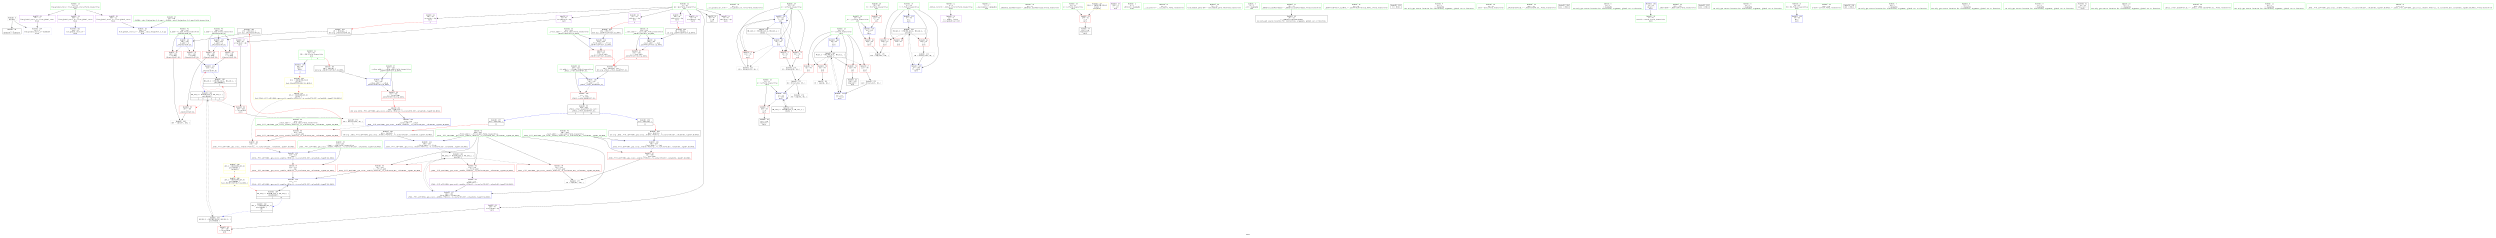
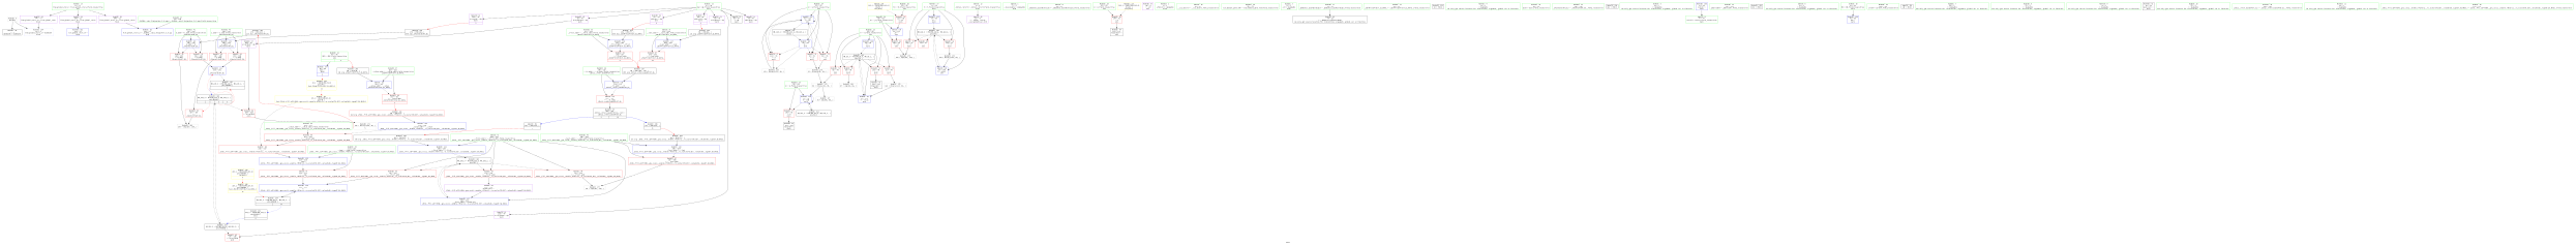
  digraph {
    fontname="Source Code Pro"
    label=SVFG
    node [color=green fontname="Source Code Pro" shape=record]
    edge [fontname="Source Code Pro" style=solid]
    n1 [color=grey label="{NodeID: 0\nNullPtr}"]
    n2 [color=black label="{NodeID: 48\n2\<--3\ndummyVal\<--dummyVal\n}"]
    n3 [color=blue label="{NodeID: 104\n247\<--3\nllvm.global_ctors_2\<--dummyVal\nGlob }" style=dotted]
    n4 [color=black label="{NodeID: 263\n179 = PHI(107, )\n1st arg _Z4cminIiEvRT_S0_ }"]
    n5 [color=blue label="{NodeID: 120\n182\<--179\nb.addr\<--b\n_Z4cminIiEvRT_S0_\n}"]
    n6 [color=red label="{NodeID: 91\n188\<--182\n\<--b.addr\n_Z4cminIiEvRT_S0_\n}"]
    n7 [color=red label="{NodeID: 92\n191\<--182\n\<--b.addr\n_Z4cminIiEvRT_S0_\n}"]
    n8 [color=grey label="{NodeID: 180\n189 = cmp(187, 188, )\n}"]
    n9 [color=blue label="{NodeID: 121\n192\<--191\n\<--\n_Z4cminIiEvRT_S0_\n}"]
    n10 [color=red label="{NodeID: 97\n222\<--208\n\<--__last.addr\n_ZSt8__fill_aIPiiEN9__gnu_cxx11__enable_ifIXsr11__is_scalarIT0_EE7__valueEvE6__typeET_S6_RKS3_\n}"]
    n11 [color=grey label="{NodeID: 177\n223 = cmp(221, 222, )\n}"]
-   n12 [label="{NodeID: 14\n16\<--17\n__cxx_global_var_init\<--__cxx_global_var_init_field_insensitive\n}"]
    n13 [color=blue label="{NodeID: 111\n51\<--113\nj\<--inc\nmain\n}"]
    n14 [color=red label="{NodeID: 74\n93\<--51\n\<--j\nmain\n}"]
    n15 [color=red label="{NodeID: 75\n94\<--51\n\<--j\nmain\n}"]
    n16 [color=red label="{NodeID: 76\n112\<--51\n\<--j\nmain\n}"]
    n17 [color=black label="{NodeID: 190\nMR_10V_2 = PHI(MR_10V_4, MR_10V_1, )\npts\{52 \}\n}"]
    n18 [color=grey label="{NodeID: 176\n95 = Binary(93, 94, )\n}"]
    n19 [color=grey label="{NodeID: 173\n113 = Binary(112, 90, )\n}"]
    n20 [color=blue label="{NodeID: 109\n51\<--90\nj\<--\nmain\n}"]
    n21 [color=grey label="{NodeID: 172\n96 = Binary(92, 95, )\n}"]
    n22 [label="{NodeID: 28\n59\<--60\n_b\<--_b_field_insensitive\nmain\n}"]
    n23 [color=red label="{NodeID: 82\n129\<--59\n\<--_b\nmain\n}"]
    n24 [color=blue label="{NodeID: 114\n59\<--125\n_b\<--\nmain\n}"]
    n25 [color=grey label="{NodeID: 179\n130 = cmp(128, 129, )\n}"]
    n26 [color=blue label="{NodeID: 125\n212\<--218\n__tmp\<--\n_ZSt8__fill_aIPiiEN9__gnu_cxx11__enable_ifIXsr11__is_scalarIT0_EE7__valueEvE6__typeET_S6_RKS3_\n}"]
    n27 [color=red label="{NodeID: 99\n225\<--212\n\<--__tmp\n_ZSt8__fill_aIPiiEN9__gnu_cxx11__enable_ifIXsr11__is_scalarIT0_EE7__valueEvE6__typeET_S6_RKS3_\n}"]
    n28 [color=blue label="{NodeID: 126\n226\<--225\n\<--\n_ZSt8__fill_aIPiiEN9__gnu_cxx11__enable_ifIXsr11__is_scalarIT0_EE7__valueEvE6__typeET_S6_RKS3_\n}"]
    n29 [color=black label="{NodeID: 184\nMR_22V_2 = PHI(MR_22V_3, MR_22V_1, )\npts\{480000 \}\n|{|<s1>11}}"]
    n30 [label="{NodeID: 42\n206\<--207\n__first.addr\<--__first.addr_field_insensitive\n_ZSt8__fill_aIPiiEN9__gnu_cxx11__enable_ifIXsr11__is_scalarIT0_EE7__valueEvE6__typeET_S6_RKS3_\n}"]
    n31 [color=red label="{NodeID: 94\n221\<--206\n\<--__first.addr\n_ZSt8__fill_aIPiiEN9__gnu_cxx11__enable_ifIXsr11__is_scalarIT0_EE7__valueEvE6__typeET_S6_RKS3_\n}"]
    n32 [color=red label="{NodeID: 95\n226\<--206\n\<--__first.addr\n_ZSt8__fill_aIPiiEN9__gnu_cxx11__enable_ifIXsr11__is_scalarIT0_EE7__valueEvE6__typeET_S6_RKS3_\n}"]
    n33 [color=red label="{NodeID: 96\n229\<--206\n\<--__first.addr\n_ZSt8__fill_aIPiiEN9__gnu_cxx11__enable_ifIXsr11__is_scalarIT0_EE7__valueEvE6__typeET_S6_RKS3_\n}"]
    n34 [color=blue label="{NodeID: 122\n206\<--203\n__first.addr\<--__first\n_ZSt8__fill_aIPiiEN9__gnu_cxx11__enable_ifIXsr11__is_scalarIT0_EE7__valueEvE6__typeET_S6_RKS3_\n}"]
    n35 [color=blue label="{NodeID: 127\n206\<--230\n__first.addr\<--incdec.ptr\n_ZSt8__fill_aIPiiEN9__gnu_cxx11__enable_ifIXsr11__is_scalarIT0_EE7__valueEvE6__typeET_S6_RKS3_\n}"]
    n36 [color=purple label="{NodeID: 69\n230\<--229\nincdec.ptr\<--\n_ZSt8__fill_aIPiiEN9__gnu_cxx11__enable_ifIXsr11__is_scalarIT0_EE7__valueEvE6__typeET_S6_RKS3_\n}"]
    n37 [color=black label="{NodeID: 183\nMR_38V_3 = PHI(MR_38V_4, MR_38V_2, )\npts\{207 \}\n}"]
    n38 [color=purple label="{NodeID: 56\n22\<--4\n\<--_ZStL8__ioinit\n__cxx_global_var_init\n}"]
    n39 [color=red label="{NodeID: 70\n86\<--49\n\<--i\nmain\n}"]
    n40 [color=grey label="{NodeID: 181\n87 = cmp(86, 66, )\n}"]
    n41 [color=red label="{NodeID: 84\n106\<--105\n\<--arrayidx8\nmain\n}"]
    n42 [color=grey label="{NodeID: 171\n107 = Binary(106, 90, )\n|{<s0>5}}"]
    n43 [label="{NodeID: 1\n7\<--1\n__dso_handle\<--dummyObj\nGlob }"]
    n44 [color=black label="{NodeID: 264\n154 = PHI(77, )\n0th arg _ZSt4fillIPiiEvT_S1_RKT0_ }"]
    n45 [color=blue label="{NodeID: 116\n157\<--154\n__first.addr\<--__first\n_ZSt4fillIPiiEvT_S1_RKT0_\n}"]
    n46 [color=red label="{NodeID: 86\n166\<--157\n\<--__first.addr\n_ZSt4fillIPiiEvT_S1_RKT0_\n|{<s0>9}}"]
    n47 [color=black label="{NodeID: 267\n235 = PHI(166, 170, )\n0th arg _ZSt12__niter_baseIPiET_S1_ }"]
    n48 [color=red label="{NodeID: 98\n217\<--210\n\<--__value.addr\n_ZSt8__fill_aIPiiEN9__gnu_cxx11__enable_ifIXsr11__is_scalarIT0_EE7__valueEvE6__typeET_S6_RKS3_\n}"]
    n49 [color=red label="{NodeID: 100\n218\<--217\n\<--\n_ZSt8__fill_aIPiiEN9__gnu_cxx11__enable_ifIXsr11__is_scalarIT0_EE7__valueEvE6__typeET_S6_RKS3_\n}"]
    n50 [label="{NodeID: 15\n20\<--21\n_ZNSt8ios_base4InitC1Ev\<--_ZNSt8ios_base4InitC1Ev_field_insensitive\n}"]
    n51 [color=blue label="{NodeID: 112\n49\<--118\ni\<--inc11\nmain\n}"]
    n52 [color=black label="{NodeID: 189\nMR_8V_3 = PHI(MR_8V_4, MR_8V_2, )\npts\{50 \}\n}"]
    n53 [color=red label="{NodeID: 71\n92\<--49\n\<--i\nmain\n}"]
    n54 [color=red label="{NodeID: 72\n103\<--49\n\<--i\nmain\n}"]
    n55 [color=red label="{NodeID: 73\n117\<--49\n\<--i\nmain\n}"]
    n56 [color=black label="{NodeID: 53\n104\<--103\nidxprom7\<--\nmain\n}"]
    n57 [color=grey label="{NodeID: 175\n118 = Binary(117, 90, )\n}"]
    n58 [label="{NodeID: 29\n61\<--62\nn\<--n_field_insensitive\nmain\n}"]
    n59 [color=red label="{NodeID: 83\n134\<--61\n\<--n\nmain\n}"]
    n60 [color=black label="{NodeID: 54\n135\<--134\nidxprom17\<--\nmain\n}"]
    n61 [color=black label="{NodeID: 252\n22V_2 = CSCHI(MR_22V_1)\npts\{480000 \}\nCS[]|{<s0>4}}" style=double]
    n62 [color=black label="{NodeID: 192\nMR_22V_3 = PHI(MR_22V_4, MR_22V_2, )\npts\{480000 \}\n}"]
    n63 [label="{NodeID: 43\n208\<--209\n__last.addr\<--__last.addr_field_insensitive\n_ZSt8__fill_aIPiiEN9__gnu_cxx11__enable_ifIXsr11__is_scalarIT0_EE7__valueEvE6__typeET_S6_RKS3_\n}"]
    n64 [color=blue label="{NodeID: 123\n208\<--204\n__last.addr\<--__last\n_ZSt8__fill_aIPiiEN9__gnu_cxx11__enable_ifIXsr11__is_scalarIT0_EE7__valueEvE6__typeET_S6_RKS3_\n}"]
    n65 [color=purple label="{NodeID: 57\n138\<--9\n\<--.str\nmain\n}"]
    n66 [color=blue label="{NodeID: 110\n53\<--96\nk\<--add\nmain\n}"]
    n67 [color=grey label="{NodeID: 178\n98 = cmp(96, 66, )\n}"]
    n68 [color=red label="{NodeID: 77\n100\<--53\n\<--k\nmain\n}"]
    n69 [color=black label="{NodeID: 191\nMR_12V_2 = PHI(MR_12V_4, MR_12V_1, )\npts\{54 \}\n}"]
    n70 [color=red label="{NodeID: 85\n137\<--136\n\<--arrayidx18\nmain\n}"]
    n71 [label="{NodeID: 2\n8\<--1\n_ZSt3cin\<--dummyObj\nGlob }"]
    n72 [color=black label="{NodeID: 265\n155 = PHI(80, )\n1st arg _ZSt4fillIPiiEvT_S1_RKT0_ }"]
    n73 [color=blue label="{NodeID: 117\n159\<--155\n__last.addr\<--__last\n_ZSt4fillIPiiEvT_S1_RKT0_\n}"]
    n74 [color=red label="{NodeID: 87\n170\<--159\n\<--__last.addr\n_ZSt4fillIPiiEvT_S1_RKT0_\n|{<s0>10}}"]
    n75 [color=black label="{NodeID: 182\nMR_16V_3 = PHI(MR_16V_4, MR_16V_2, )\npts\{58 \}\n}"]
    n76 [color=red label="{NodeID: 79\n128\<--57\n\<--T\nmain\n}"]
    n77 [color=red label="{NodeID: 80\n133\<--57\n\<--T\nmain\n}"]
    n78 [color=red label="{NodeID: 81\n143\<--57\n\<--T\nmain\n}"]
    n79 [color=blue label="{NodeID: 115\n57\<--144\nT\<--inc21\nmain\n}"]
    n80 [color=grey label="{NodeID: 174\n144 = Binary(143, 90, )\n}"]
    n81 [label="{NodeID: 16\n26\<--27\n__cxa_atexit\<--__cxa_atexit_field_insensitive\n}"]
    n82 [color=blue label="{NodeID: 113\n57\<--90\nT\<--\nmain\n}"]
    n83 [label="{NodeID: 30\n74\<--75\nllvm.memset.p0i8.i64\<--llvm.memset.p0i8.i64_field_insensitive\n}"]
    n84 [label="{NodeID: 44\n210\<--211\n__value.addr\<--__value.addr_field_insensitive\n_ZSt8__fill_aIPiiEN9__gnu_cxx11__enable_ifIXsr11__is_scalarIT0_EE7__valueEvE6__typeET_S6_RKS3_\n}"]
    n85 [color=blue label="{NodeID: 124\n210\<--205\n__value.addr\<--__value\n_ZSt8__fill_aIPiiEN9__gnu_cxx11__enable_ifIXsr11__is_scalarIT0_EE7__valueEvE6__typeET_S6_RKS3_\n}"]
    n86 [color=purple label="{NodeID: 58\n245\<--11\nllvm.global_ctors_0\<--llvm.global_ctors\nGlob }"]
    n87 [color=blue label="{NodeID: 102\n245\<--12\nllvm.global_ctors_0\<--\nGlob }"]
    n88 [color=black label="{NodeID: 188\nMR_22V_4 = PHI(MR_22V_5, MR_22V_3, )\npts\{480000 \}\n|{|<s2>5|<s3>5|<s4>5}}"]
    n89 [color=black label="{NodeID: 185\nMR_22V_3 = PHI(MR_22V_2, MR_22V_1, )\npts\{480000 \}\n|{<s0>5}}"]
    n90 [color=red label="{NodeID: 93\n187\<--186\n\<--\n_Z4cminIiEvRT_S0_\n}"]
    n91 [color=blue label="{NodeID: 128\n236\<--235\n__it.addr\<--__it\n_ZSt12__niter_baseIPiET_S1_\n}"]
    n92 [color=red label="{NodeID: 101\n239\<--236\n\<--__it.addr\n_ZSt12__niter_baseIPiET_S1_\n}"]
    n93 [label="{NodeID: 3\n9\<--1\n.str\<--dummyObj\nGlob }"]
    n94 [color=black label="{NodeID: 266\n156 = PHI(45, )\n2nd arg _ZSt4fillIPiiEvT_S1_RKT0_ }"]
    n95 [color=blue label="{NodeID: 118\n161\<--156\n__value.addr\<--__value\n_ZSt4fillIPiiEvT_S1_RKT0_\n}"]
    n96 [color=red label="{NodeID: 88\n172\<--161\n\<--__value.addr\n_ZSt4fillIPiiEvT_S1_RKT0_\n|{<s0>11}}"]
    n97 [color=red label="{NodeID: 261\n205 = PHI(172, )\n2nd arg _ZSt8__fill_aIPiiEN9__gnu_cxx11__enable_ifIXsr11__is_scalarIT0_EE7__valueEvE6__typeET_S6_RKS3_ }"]
    n98 [label="{NodeID: 17\n25\<--31\n_ZNSt8ios_base4InitD1Ev\<--_ZNSt8ios_base4InitD1Ev_field_insensitive\n}"]
    n99 [color=black label="{NodeID: 49\n24\<--25\n\<--_ZNSt8ios_base4InitD1Ev\nCan only get source location for instruction, argument, global var or function.}"]
    n100 [label="{NodeID: 31\n82\<--83\n_ZSt4fillIPiiEvT_S1_RKT0_\<--_ZSt4fillIPiiEvT_S1_RKT0__field_insensitive\n}"]
    n101 [color=black label="{NodeID: 55\n234\<--239\n_ZSt12__niter_baseIPiET_S1__ret\<--\n_ZSt12__niter_baseIPiET_S1_\n|{<s0>9|<s1>10}}"]
    n102 [color=black label="{NodeID: 257\n167 = PHI(234, )\n|{<s0>11}}"]
    n103 [color=black label="{NodeID: 258\n171 = PHI(234, )\n|{<s0>11}}"]
    n104 [label="{NodeID: 45\n212\<--213\n__tmp\<--__tmp_field_insensitive\n_ZSt8__fill_aIPiiEN9__gnu_cxx11__enable_ifIXsr11__is_scalarIT0_EE7__valueEvE6__typeET_S6_RKS3_\n}"]
    n105 [color=purple label="{NodeID: 59\n246\<--11\nllvm.global_ctors_1\<--llvm.global_ctors\nGlob }"]
    n106 [color=blue label="{NodeID: 103\n246\<--13\nllvm.global_ctors_1\<--_GLOBAL__sub_I_Anjupiter_3_0.cpp\nGlob }"]
    n107 [color=black label="{NodeID: 253\n23 = PHI()\n}"]
    n108 [label="{NodeID: 4\n12\<--1\n\<--dummyObj\nCan only get source location for instruction, argument, global var or function.}"]
    n109 [color=black label="{NodeID: 259\n203 = PHI(167, )\n0th arg _ZSt8__fill_aIPiiEN9__gnu_cxx11__enable_ifIXsr11__is_scalarIT0_EE7__valueEvE6__typeET_S6_RKS3_ }"]
    n110 [color=black label="{NodeID: 260\n204 = PHI(171, )\n1st arg _ZSt8__fill_aIPiiEN9__gnu_cxx11__enable_ifIXsr11__is_scalarIT0_EE7__valueEvE6__typeET_S6_RKS3_ }"]
    n111 [label="{NodeID: 18\n38\<--39\nmain\<--main_field_insensitive\n}"]
    n112 [label="{NodeID: 32\n109\<--110\n_Z4cminIiEvRT_S0_\<--_Z4cminIiEvRT_S0__field_insensitive\n}"]
    n113 [label="{NodeID: 46\n236\<--237\n__it.addr\<--__it.addr_field_insensitive\n_ZSt12__niter_baseIPiET_S1_\n}"]
    n114 [color=purple label="{NodeID: 60\n247\<--11\nllvm.global_ctors_2\<--llvm.global_ctors\nGlob }"]
    n115 [color=black label="{NodeID: 254\n121 = PHI()\n}"]
    n116 [label="{NodeID: 5\n64\<--1\n\<--dummyObj\nCan only get source location for instruction, argument, global var or function.}"]
    n117 [label="{NodeID: 19\n41\<--42\nretval\<--retval_field_insensitive\nmain\n}"]
    n118 [color=blue label="{NodeID: 105\n41\<--64\nretval\<--\nmain\n}"]
    n119 [label="{NodeID: 33\n122\<--123\n_ZNSirsERi\<--_ZNSirsERi_field_insensitive\n}"]
    n120 [label="{NodeID: 47\n13\<--241\n_GLOBAL__sub_I_Anjupiter_3_0.cpp\<--_GLOBAL__sub_I_Anjupiter_3_0.cpp_field_insensitive\n}"]
    n121 [color=purple label="{NodeID: 61\n76\<--47\narraydecay\<--dp\nmain\n}"]
    n122 [color=black label="{NodeID: 255\n132 = PHI()\n}"]
    n123 [color=black label="{NodeID: 52\n101\<--100\nidxprom\<--\nmain\n}"]
    n124 [color=red label="{NodeID: 89\n186\<--180\n\<--a.addr\n_Z4cminIiEvRT_S0_\n}"]
    n125 [label="{NodeID: 6\n66\<--1\n\<--dummyObj\nCan only get source location for instruction, argument, global var or function.}"]
    n126 [label="{NodeID: 20\n43\<--44\nMX\<--MX_field_insensitive\nmain\n}"]
    n127 [color=blue label="{NodeID: 106\n43\<--66\nMX\<--\nmain\n}"]
    n128 [label="{NodeID: 34\n140\<--141\nprintf\<--printf_field_insensitive\n}"]
+   n129 [color=yellow label="{NodeID: 214\n14V_1 = ENCHI(MR_14V_0)\npts\{56 \}\nFun[main]}" style=double]
    n130 [color=red label="{NodeID: 78\n125\<--55\n\<--TC\nmain\n}"]
    n131 [color=purple label="{NodeID: 62\n77\<--47\nadd.ptr\<--dp\nmain\n|{<s0>4}}"]
    n132 [color=black label="{NodeID: 256\n139 = PHI()\n}"]
    n133 [color=red label="{NodeID: 90\n192\<--180\n\<--a.addr\n_Z4cminIiEvRT_S0_\n}"]
    n134 [label="{NodeID: 7\n68\<--1\n\<--dummyObj\nCan only get source location for instruction, argument, global var or function.}"]
    n135 [label="{NodeID: 21\n45\<--46\nINF\<--INF_field_insensitive\nmain\n|{|<s1>4}}"]
    n136 [color=blue label="{NodeID: 107\n45\<--68\nINF\<--\nmain\n|{<s0>4}}"]
    n137 [color=yellow label="{NodeID: 203\n6V_1 = ENCHI(MR_6V_0)\npts\{46 \}\nFun[_ZSt4fillIPiiEvT_S1_RKT0_]|{<s0>11}}" style=double]
    n138 [color=yellow label="{NodeID: 193\n6V_1 = ENCHI(MR_6V_0)\npts\{46 \}\nFun[_ZSt8__fill_aIPiiEN9__gnu_cxx11__enable_ifIXsr11__is_scalarIT0_EE7__valueEvE6__typeET_S6_RKS3_]}" style=double]
    n139 [label="{NodeID: 35\n157\<--158\n__first.addr\<--__first.addr_field_insensitive\n_ZSt4fillIPiiEvT_S1_RKT0_\n}"]
    n140 [color=purple label="{NodeID: 63\n78\<--47\narraydecay1\<--dp\nmain\n}"]
    n141 [color=purple label="{NodeID: 67\n105\<--47\narrayidx8\<--dp\nmain\n}"]
    n142 [label="{NodeID: 8\n71\<--1\n\<--dummyObj\nCan only get source location for instruction, argument, global var or function.}"]
    n143 [label="{NodeID: 22\n47\<--48\ndp\<--dp_field_insensitive\nmain\n}"]
    n144 [color=black label="{NodeID: 50\n69\<--47\n\<--dp\nmain\n}"]
    n145 [color=purple label="{NodeID: 64\n79\<--47\nadd.ptr2\<--dp\nmain\n}"]
    n146 [color=purple label="{NodeID: 65\n80\<--47\nadd.ptr3\<--dp\nmain\n|{<s0>4}}"]
    n147 [color=purple label="{NodeID: 66\n102\<--47\narrayidx\<--dp\nmain\n|{<s0>5}}"]
    n148 [color=purple label="{NodeID: 68\n136\<--47\narrayidx18\<--dp\nmain\n}"]
    n149 [color=black label="{NodeID: 262\n178 = PHI(102, )\n0th arg _Z4cminIiEvRT_S0_ }"]
    n150 [color=blue label="{NodeID: 119\n180\<--178\na.addr\<--a\n_Z4cminIiEvRT_S0_\n}"]
    n151 [label="{NodeID: 36\n159\<--160\n__last.addr\<--__last.addr_field_insensitive\n_ZSt4fillIPiiEvT_S1_RKT0_\n}"]
    n152 [label="{NodeID: 9\n72\<--1\n\<--dummyObj\nCan only get source location for instruction, argument, global var or function.}"]
    n153 [label="{NodeID: 23\n49\<--50\ni\<--i_field_insensitive\nmain\n}"]
    n154 [color=blue label="{NodeID: 108\n49\<--64\ni\<--\nmain\n}"]
    n155 [label="{NodeID: 37\n161\<--162\n__value.addr\<--__value.addr_field_insensitive\n_ZSt4fillIPiiEvT_S1_RKT0_\n}"]
    n156 [color=yellow label="{NodeID: 217\n20V_1 = ENCHI(MR_20V_0)\npts\{62 \}\nFun[main]}" style=double]
    n157 [color=black label="{NodeID: 51\n40\<--64\nmain_ret\<--\nmain\n}"]
    n158 [label="{NodeID: 10\n73\<--1\n\<--dummyObj\nCan only get source location for instruction, argument, global var or function.}"]
    n159 [label="{NodeID: 24\n51\<--52\nj\<--j_field_insensitive\nmain\n}"]
    n160 [label="{NodeID: 38\n168\<--169\n_ZSt12__niter_baseIPiET_S1_\<--_ZSt12__niter_baseIPiET_S1__field_insensitive\n}"]
    n161 [color=yellow label="{NodeID: 218\n22V_1 = ENCHI(MR_22V_0)\npts\{480000 \}\nFun[main]|{<s0>4}}" style=double]
    n162 [color=yellow label="{NodeID: 206\n22V_1 = ENCHI(MR_22V_0)\npts\{480000 \}\nFun[_ZSt4fillIPiiEvT_S1_RKT0_]|{<s0>11}}" style=double]
    n163 [label="{NodeID: 11\n90\<--1\n\<--dummyObj\nCan only get source location for instruction, argument, global var or function.}"]
    n164 [label="{NodeID: 25\n53\<--54\nk\<--k_field_insensitive\nmain\n}"]
    n165 [label="{NodeID: 39\n174\<--175\n_ZSt8__fill_aIPiiEN9__gnu_cxx11__enable_ifIXsr11__is_scalarIT0_EE7__valueEvE6__typeET_S6_RKS3_\<--_ZSt8__fill_aIPiiEN9__gnu_cxx11__enable_ifIXsr11__is_scalarIT0_EE7__valueEvE6__typeET_S6_RKS3__field_insensitive\n}"]
    n166 [label="{NodeID: 12\n4\<--6\n_ZStL8__ioinit\<--_ZStL8__ioinit_field_insensitive\nGlob }"]
    n167 [label="{NodeID: 26\n55\<--56\nTC\<--TC_field_insensitive\nmain\n}"]
    n168 [label="{NodeID: 40\n180\<--181\na.addr\<--a.addr_field_insensitive\n_Z4cminIiEvRT_S0_\n}"]
    n169 [label="{NodeID: 13\n11\<--15\nllvm.global_ctors\<--llvm.global_ctors_field_insensitive\nCan }"]
    n170 [label="{NodeID: 27\n57\<--58\nT\<--T_field_insensitive\nmain\n}"]
    n171 [label="{NodeID: 41\n182\<--183\nb.addr\<--b.addr_field_insensitive\n_Z4cminIiEvRT_S0_\n}"]
    n1 -> n2
    n1 -> n3
    n4 -> n5
    n5 -> n6 [style=dashed]
    n5 -> n7 [style=dashed]
    n6 -> n8
    n7 -> n9
    n9 -> n89 [style=dashed]
    n10 -> n11
    n13 -> n13 [style=dashed]
    n13 -> n14 [style=dashed]
    n13 -> n15 [style=dashed]
    n13 -> n16 [style=dashed]
    n13 -> n17 [style=dashed]
    n14 -> n18
    n15 -> n18
    n16 -> n19
    n17 -> n20 [style=dashed]
    n18 -> n21
    n19 -> n13
    n20 -> n13 [style=dashed]
    n20 -> n14 [style=dashed]
    n20 -> n15 [style=dashed]
    n20 -> n16 [style=dashed]
    n20 -> n19 [style=dashed]
    n21 -> n66
    n21 -> n67
    n22 -> n23
    n22 -> n24
    n23 -> n25
    n24 -> n23 [style=dashed]
    n26 -> n27 [style=dashed]
    n27 -> n28
    n28 -> n29 [style=dashed]
    n29 -> n28 [style=dashed]
    n29 -> n61 [color=blue style=dashed tailport=s1]
    n30 -> n31
    n30 -> n32
    n30 -> n33
    n30 -> n34
    n30 -> n35
    n31 -> n11
    n32 -> n28
    n33 -> n36
    n34 -> n37 [style=dashed]
    n35 -> n37 [style=dashed]
    n36 -> n35
    n37 -> n31 [style=dashed]
    n37 -> n32 [style=dashed]
    n37 -> n33 [style=dashed]
    n37 -> n35 [style=dashed]
    n39 -> n40
    n41 -> n42
    n42 -> n4 [color=red tailport=s0]
    n44 -> n45
    n45 -> n46 [style=dashed]
    n46 -> n47 [color=red tailport=s0]
    n47 -> n91
    n48 -> n49
    n49 -> n26
    n51 -> n52 [style=dashed]
    n52 -> n39 [style=dashed]
    n52 -> n51 [style=dashed]
    n52 -> n53 [style=dashed]
    n52 -> n54
    n52 -> n55 [style=dashed]
    n53 -> n21
    n54 -> n56
    n55 -> n57
    n57 -> n51
    n58 -> n59
    n59 -> n60
    n61 -> n62 [color=blue style=dashed tailport=s0]
    n62 -> n70 [style=dashed]
    n62 -> n88 [style=dashed]
    n63 -> n10
    n63 -> n64
    n64 -> n10 [style=dashed]
    n66 -> n66 [style=dashed]
    n66 -> n68 [style=dashed]
    n66 -> n69 [style=dashed]
    n68 -> n123
    n69 -> n66 [style=dashed]
    n72 -> n73
    n73 -> n74 [style=dashed]
    n74 -> n47 [color=red tailport=s0]
    n75 -> n76 [style=dashed]
    n75 -> n77 [style=dashed]
    n75 -> n78 [style=dashed]
    n75 -> n79 [style=dashed]
    n76 -> n25
    n78 -> n80
    n79 -> n75 [style=dashed]
    n80 -> n79
    n82 -> n75 [style=dashed]
    n84 -> n48
    n85 -> n48 [style=dashed]
    n86 -> n87
    n88 -> n9 [color=red style=dashed tailport=s3]
    n88 -> n41 [style=dashed]
    n88 -> n62 [style=dashed]
    n88 -> n89 [color=red style=dashed tailport=s4]
    n88 -> n90 [color=red style=dashed tailport=s2]
    n89 -> n88 [color=blue style=dashed tailport=s0]
    n90 -> n8
    n91 -> n92 [style=dashed]
    n92 -> n101
    n94 -> n95
    n95 -> n96 [style=dashed]
    n96 -> n97 [color=red tailport=s0]
    n97 -> n85
    n98 -> n99
    n101 -> n102 [color=blue tailport=s0]
    n101 -> n103 [color=blue tailport=s1]
    n102 -> n109 [color=red tailport=s0]
    n103 -> n110 [color=red tailport=s0]
    n104 -> n26
    n104 -> n27
    n105 -> n106
    n109 -> n34
    n110 -> n64
    n113 -> n91
    n113 -> n92
    n114 -> n3
    n118 -> n117
    n120 -> n106
    n124 -> n90
    n126 -> n127
+   n129 -> n130 [style=dashed]
    n130 -> n24
    n131 -> n44 [color=red tailport=s0]
    n133 -> n9
    n135 -> n94 [color=red tailport=s1]
    n135 -> n136
    n136 -> n137 [color=red style=dashed tailport=s0]
    n137 -> n138 [color=red style=dashed tailport=s0]
    n138 -> n49 [style=dashed]
    n139 -> n45
    n139 -> n46
    n140 -> n141
    n141 -> n41
    n143 -> n121
    n143 -> n131
    n143 -> n140
    n143 -> n144
    n143 -> n145
    n143 -> n146
    n143 -> n147
    n143 -> n148
    n146 -> n72 [color=red tailport=s0]
    n147 -> n149 [color=red tailport=s0]
    n148 -> n70
    n149 -> n150
    n150 -> n124 [style=dashed]
    n150 -> n133 [style=dashed]
    n151 -> n73
    n151 -> n74
    n153 -> n39
    n153 -> n51
    n153 -> n53
    n153 -> n54
    n153 -> n55
    n153 -> n154
    n154 -> n52 [style=dashed]
    n155 -> n95
    n155 -> n96
    n156 -> n59 [style=dashed]
    n159 -> n13
    n159 -> n14
    n159 -> n15
    n159 -> n16
    n159 -> n20
    n161 -> n162 [color=red style=dashed tailport=s0]
    n162 -> n29 [color=red style=dashed tailport=s0]
    n164 -> n66
    n164 -> n68
    n166 -> n38
    n167 -> n130
    n168 -> n124
    n168 -> n133
    n168 -> n150
    n169 -> n86
    n169 -> n105
    n169 -> n114
    n170 -> n76
    n170 -> n77
    n170 -> n78
    n170 -> n79
    n170 -> n82
    n171 -> n5
    n171 -> n6
    n171 -> n7
  }
